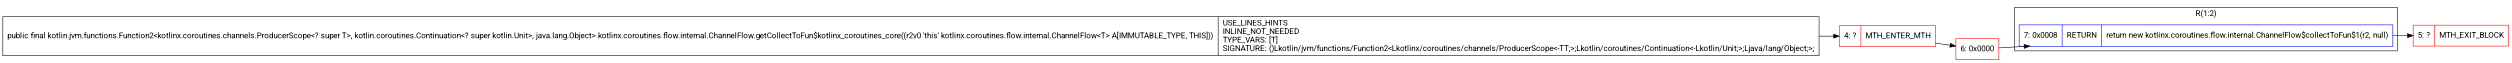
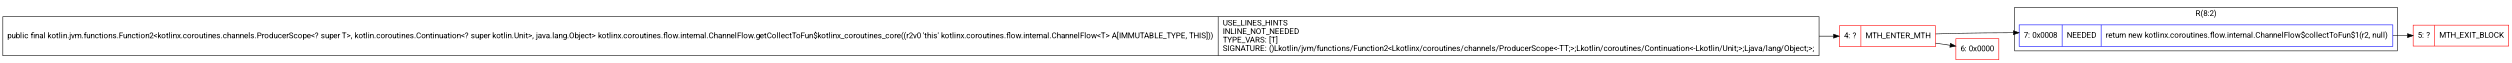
  digraph {
    fontname=Roboto
    rankdir=LR
    node [color=red fontname=Roboto shape=record]
    edge [fontname=Roboto]
-   n1 [color=blue label="{7\:\ 0x0008|RETURN\l|return new kotlinx.coroutines.flow.internal.ChannelFlow$collectToFun$1(r2, null)\l}"]
+   n1 [color=blue label="{7\:\ 0x0008|NEEDED\l|return new kotlinx.coroutines.flow.internal.ChannelFlow$collectToFun$1(r2, null)\l}"]
    n2 [label="{5\:\ ?|MTH_EXIT_BLOCK\l}"]
    n3 [label="{4\:\ ?|MTH_ENTER_MTH\l}"]
    n4 [label="{6\:\ 0x0000}"]
    n5 [label="{public final kotlin.jvm.functions.Function2\<kotlinx.coroutines.channels.ProducerScope\<? super T\>, kotlin.coroutines.Continuation\<? super kotlin.Unit\>, java.lang.Object\> kotlinx.coroutines.flow.internal.ChannelFlow.getCollectToFun$kotlinx_coroutines_core((r2v0 'this' kotlinx.coroutines.flow.internal.ChannelFlow\<T\> A[IMMUTABLE_TYPE, THIS]))  | USE_LINES_HINTS\lINLINE_NOT_NEEDED\lTYPE_VARS: [T]\lSIGNATURE: ()Lkotlin\/jvm\/functions\/Function2\<Lkotlinx\/coroutines\/channels\/ProducerScope\<\-TT;\>;Lkotlin\/coroutines\/Continuation\<\-Lkotlin\/Unit;\>;Ljava\/lang\/Object;\>;\l}" color=""]
    subgraph cluster_1 {
-     label="R(1:2)"
+     label="R(8:2)"
      n1
    }
    n1 -> n2
    n3 -> n4
-   n4 -> n1
+   n3 -> n1
    n5 -> n3
  }
